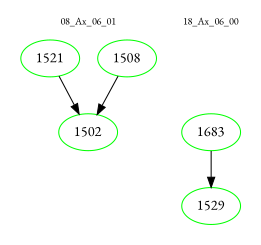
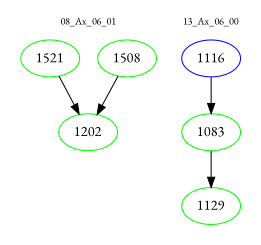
  digraph {
    fontname="EB Garamond"
    node [color=green fontname="EB Garamond"]
    edge [color=black fontname="EB Garamond"]
    n1 [label=1508]
-   n2 [label=1502]
+   n2 [label=1202]
    n3 [label=1521]
-   n5 [label=1683]
-   n6 [label=1529]
+   n4 [color=blue label=1116]
+   n5 [label=1083]
+   n6 [label=1129]
    subgraph cluster_1 {
      color=white
      fontsize=10
      label="08_Ax_06_01"
      n1
      n2
      n3
    }
    subgraph cluster_2 {
      color=white
      fontsize=10
-     label="18_Ax_06_00"
+     label="13_Ax_06_00"
+     n4
      n5
      n6
    }
    n1 -> n2
    n3 -> n2
+   n4 -> n5
    n5 -> n6
  }
